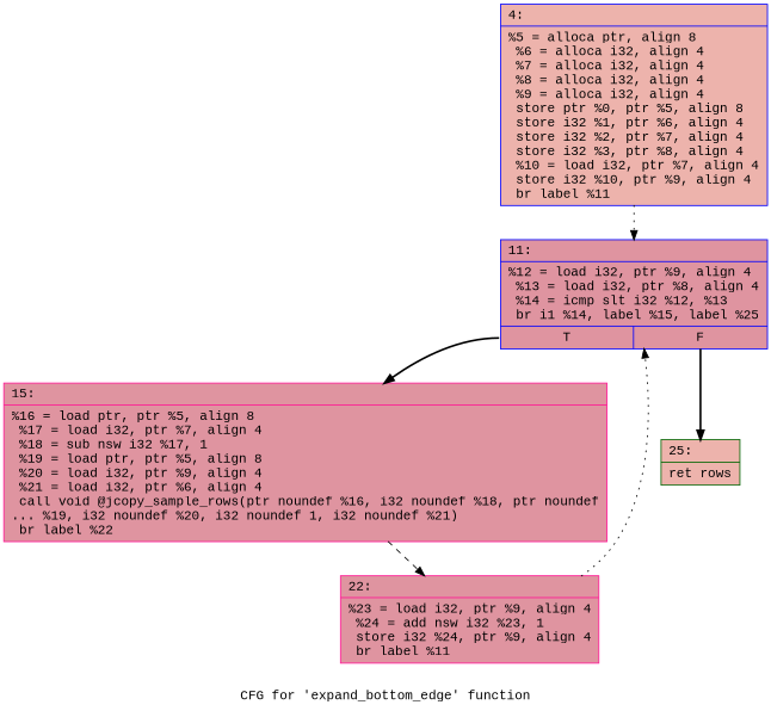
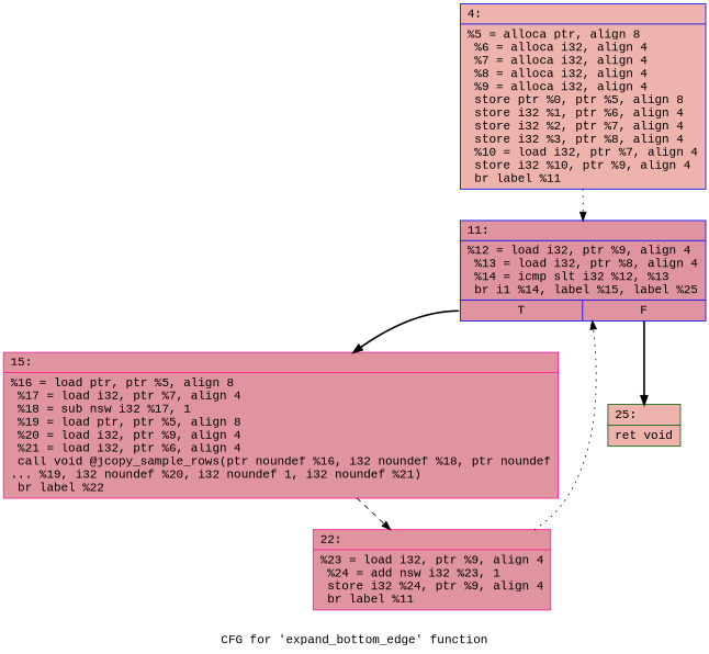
  digraph {
    label="CFG for 'expand_bottom_edge' function"
    fontname="Liberation Mono"
    node [color=blue fillcolor="#b70d2870" fontname="Liberation Mono" shape=record style=filled]
    edge [style=dotted fontname="Liberation Mono"]
    n1 [fillcolor="#d6524470" label="{4:\l|  %5 = alloca ptr, align 8\l  %6 = alloca i32, align 4\l  %7 = alloca i32, align 4\l  %8 = alloca i32, align 4\l  %9 = alloca i32, align 4\l  store ptr %0, ptr %5, align 8\l  store i32 %1, ptr %6, align 4\l  store i32 %2, ptr %7, align 4\l  store i32 %3, ptr %8, align 4\l  %10 = load i32, ptr %7, align 4\l  store i32 %10, ptr %9, align 4\l  br label %11\l}"]
    n2 [label="{11:\l|  %12 = load i32, ptr %9, align 4\l  %13 = load i32, ptr %8, align 4\l  %14 = icmp slt i32 %12, %13\l  br i1 %14, label %15, label %25\l|{<s0>T|<s1>F}}"]
    n3 [color=deeppink label="{15:\l|  %16 = load ptr, ptr %5, align 8\l  %17 = load i32, ptr %7, align 4\l  %18 = sub nsw i32 %17, 1\l  %19 = load ptr, ptr %5, align 8\l  %20 = load i32, ptr %9, align 4\l  %21 = load i32, ptr %6, align 4\l  call void @jcopy_sample_rows(ptr noundef %16, i32 noundef %18, ptr noundef\l... %19, i32 noundef %20, i32 noundef 1, i32 noundef %21)\l  br label %22\l}"]
-   n4 [color=darkgreen fillcolor="#d6524470" label="{25:\l|  ret rows\l}"]
+   n4 [color=darkgreen fillcolor="#d6524470" label="{25:\l|  ret void\l}"]
    n5 [color=deeppink label="{22:\l|  %23 = load i32, ptr %9, align 4\l  %24 = add nsw i32 %23, 1\l  store i32 %24, ptr %9, align 4\l  br label %11\l}"]
    n1 -> n2
    n2 -> n3 [tailport=s0 style=bold]
    n2 -> n4 [tailport=s1 style=bold]
    n3 -> n5 [style=dashed]
    n5 -> n2
  }
